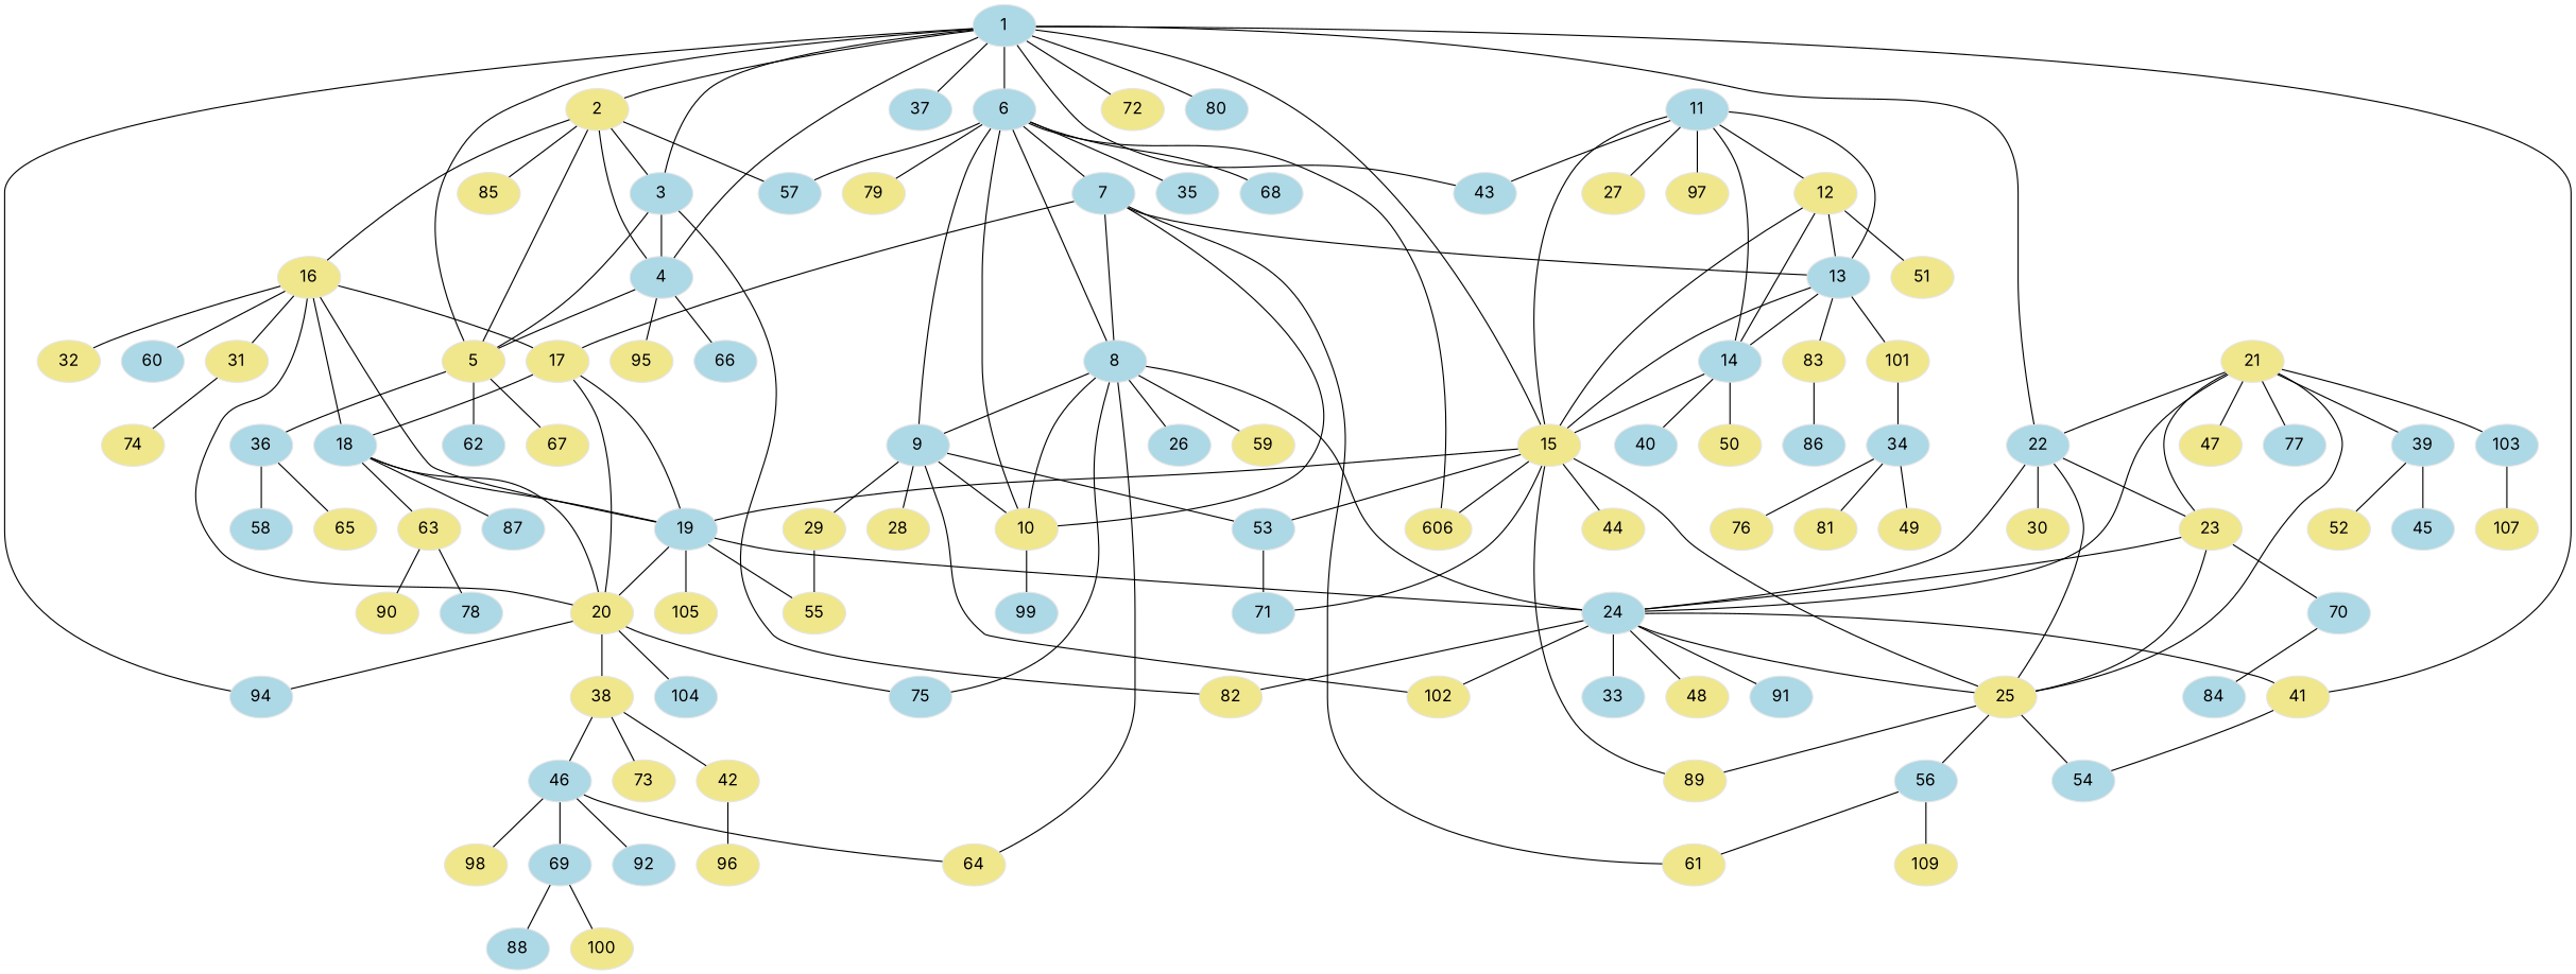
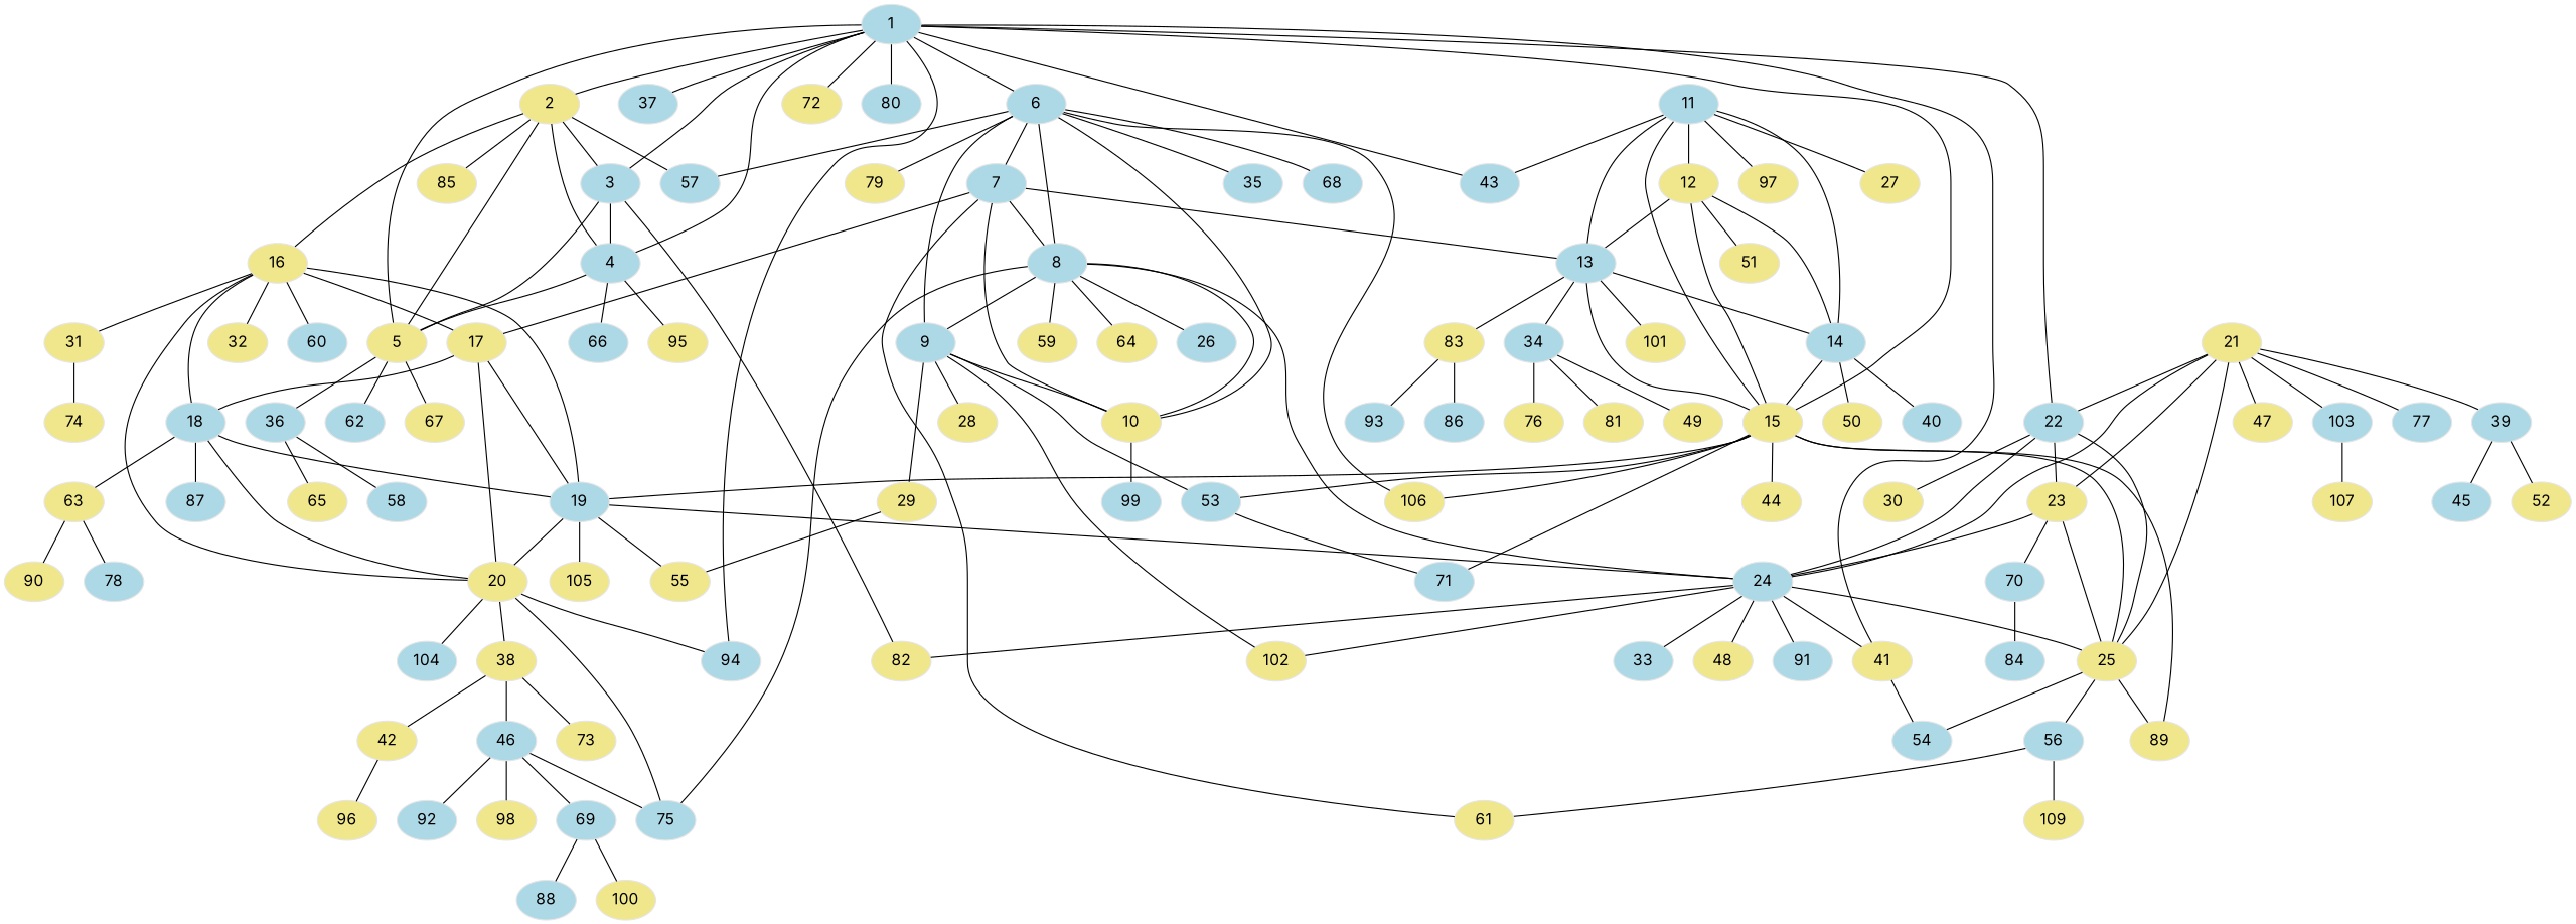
  graph {
    fontname=Inter
    node [color=gray90 fillcolor=khaki fontname=Inter style=filled]
    edge [fontname=Inter]
    1 [fillcolor=lightblue]
    2
    3 [fillcolor=lightblue]
    4 [fillcolor=lightblue]
    5
    6 [fillcolor=lightblue]
    15
    22 [fillcolor=lightblue]
    37 [fillcolor=lightblue]
    41
    43 [fillcolor=lightblue]
    72
    80 [fillcolor=lightblue]
    94 [fillcolor=lightblue]
    16
    57 [fillcolor=lightblue]
    85
    82
    66 [fillcolor=lightblue]
    95
    36 [fillcolor=lightblue]
    62 [fillcolor=lightblue]
    67
    7 [fillcolor=lightblue]
    8 [fillcolor=lightblue]
    9 [fillcolor=lightblue]
    10
    35 [fillcolor=lightblue]
    68 [fillcolor=lightblue]
    79
-   106 [label=606]
+   106
    53 [fillcolor=lightblue]
    19 [fillcolor=lightblue]
    25
    44
    71 [fillcolor=lightblue]
    89
    24 [fillcolor=lightblue]
    23
    30
    54 [fillcolor=lightblue]
    17
    18 [fillcolor=lightblue]
    20
    31
    32
    60 [fillcolor=lightblue]
    58 [fillcolor=lightblue]
    65
    13 [fillcolor=lightblue]
    61
    26 [fillcolor=lightblue]
    59
    64
    75 [fillcolor=lightblue]
    28
    29
    102
    99 [fillcolor=lightblue]
    14 [fillcolor=lightblue]
    34 [fillcolor=lightblue]
    83
    101
    33 [fillcolor=lightblue]
    48
    91 [fillcolor=lightblue]
    55
    11 [fillcolor=lightblue]
    12
    27
    97
    51
    40 [fillcolor=lightblue]
    50
    49
    76
    81
    86 [fillcolor=lightblue]
+   93 [fillcolor=lightblue]
    105
    56 [fillcolor=lightblue]
    63
    87 [fillcolor=lightblue]
    38
    104 [fillcolor=lightblue]
    74
    78 [fillcolor=lightblue]
    90
    42
    46 [fillcolor=lightblue]
    73
    21
    39 [fillcolor=lightblue]
    47
    77 [fillcolor=lightblue]
    103 [fillcolor=lightblue]
    70 [fillcolor=lightblue]
    45 [fillcolor=lightblue]
    52
    107
    84 [fillcolor=lightblue]
    n102 [label=109]
    96
    69 [fillcolor=lightblue]
    92 [fillcolor=lightblue]
    98
    88 [fillcolor=lightblue]
    100
    1 -- 2
    1 -- 3
    1 -- 4
    1 -- 5
    1 -- 6
    1 -- 15
    1 -- 22
    1 -- 37
    1 -- 41
    1 -- 43
    1 -- 72
    1 -- 80
    1 -- 94
    2 -- 3
    2 -- 4
    2 -- 5
    2 -- 16
    2 -- 57
    2 -- 85
    3 -- 4
    3 -- 5
    3 -- 82
    4 -- 5
    4 -- 66
    4 -- 95
    5 -- 36
    5 -- 62
    5 -- 67
    6 -- 57
    6 -- 7
    6 -- 8
    6 -- 9
    6 -- 10
    6 -- 35
    6 -- 68
    6 -- 79
    6 -- 106
    15 -- 106
    15 -- 53
    15 -- 19
    15 -- 25
    15 -- 44
    15 -- 71
    15 -- 89
    22 -- 25
    22 -- 24
    22 -- 23
    22 -- 30
    41 -- 54
    16 -- 19
    16 -- 17
    16 -- 18
    16 -- 20
    16 -- 31
    16 -- 32
    16 -- 60
    36 -- 58
    36 -- 65
    7 -- 8
    7 -- 10
    7 -- 17
    7 -- 13
    7 -- 61
    8 -- 9
    8 -- 10
    8 -- 24
    8 -- 26
    8 -- 59
    8 -- 64
    8 -- 75
    9 -- 10
    9 -- 53
    9 -- 28
    9 -- 29
    9 -- 102
    10 -- 99
    53 -- 71
    19 -- 24
    19 -- 20
    19 -- 55
    19 -- 105
    25 -- 89
    25 -- 54
    25 -- 56
    24 -- 41
    24 -- 82
    24 -- 25
    24 -- 102
    24 -- 33
    24 -- 48
    24 -- 91
    23 -- 25
    23 -- 24
    23 -- 70
    17 -- 19
    17 -- 18
    17 -- 20
    18 -- 19
    18 -- 20
    18 -- 63
    18 -- 87
    20 -- 94
    20 -- 75
    20 -- 38
    20 -- 104
    31 -- 74
    13 -- 15
    13 -- 14
-   101 -- 34
+   13 -- 34
    13 -- 83
    13 -- 101
    29 -- 55
    14 -- 15
    14 -- 40
    14 -- 50
    34 -- 49
    34 -- 76
    34 -- 81
    83 -- 86
+   83 -- 93
    11 -- 15
    11 -- 43
    11 -- 13
    11 -- 14
    11 -- 12
    11 -- 27
    11 -- 97
    12 -- 15
    12 -- 13
    12 -- 14
    12 -- 51
    56 -- 61
    56 -- n102
    63 -- 78
    63 -- 90
    38 -- 42
    38 -- 46
    38 -- 73
    42 -- 96
-   46 -- 64
+   46 -- 75
    46 -- 69
    46 -- 92
    46 -- 98
    21 -- 22
    21 -- 25
    21 -- 24
    21 -- 23
    21 -- 39
    21 -- 47
    21 -- 77
    21 -- 103
    39 -- 45
    39 -- 52
    103 -- 107
    70 -- 84
    69 -- 88
    69 -- 100
  }
